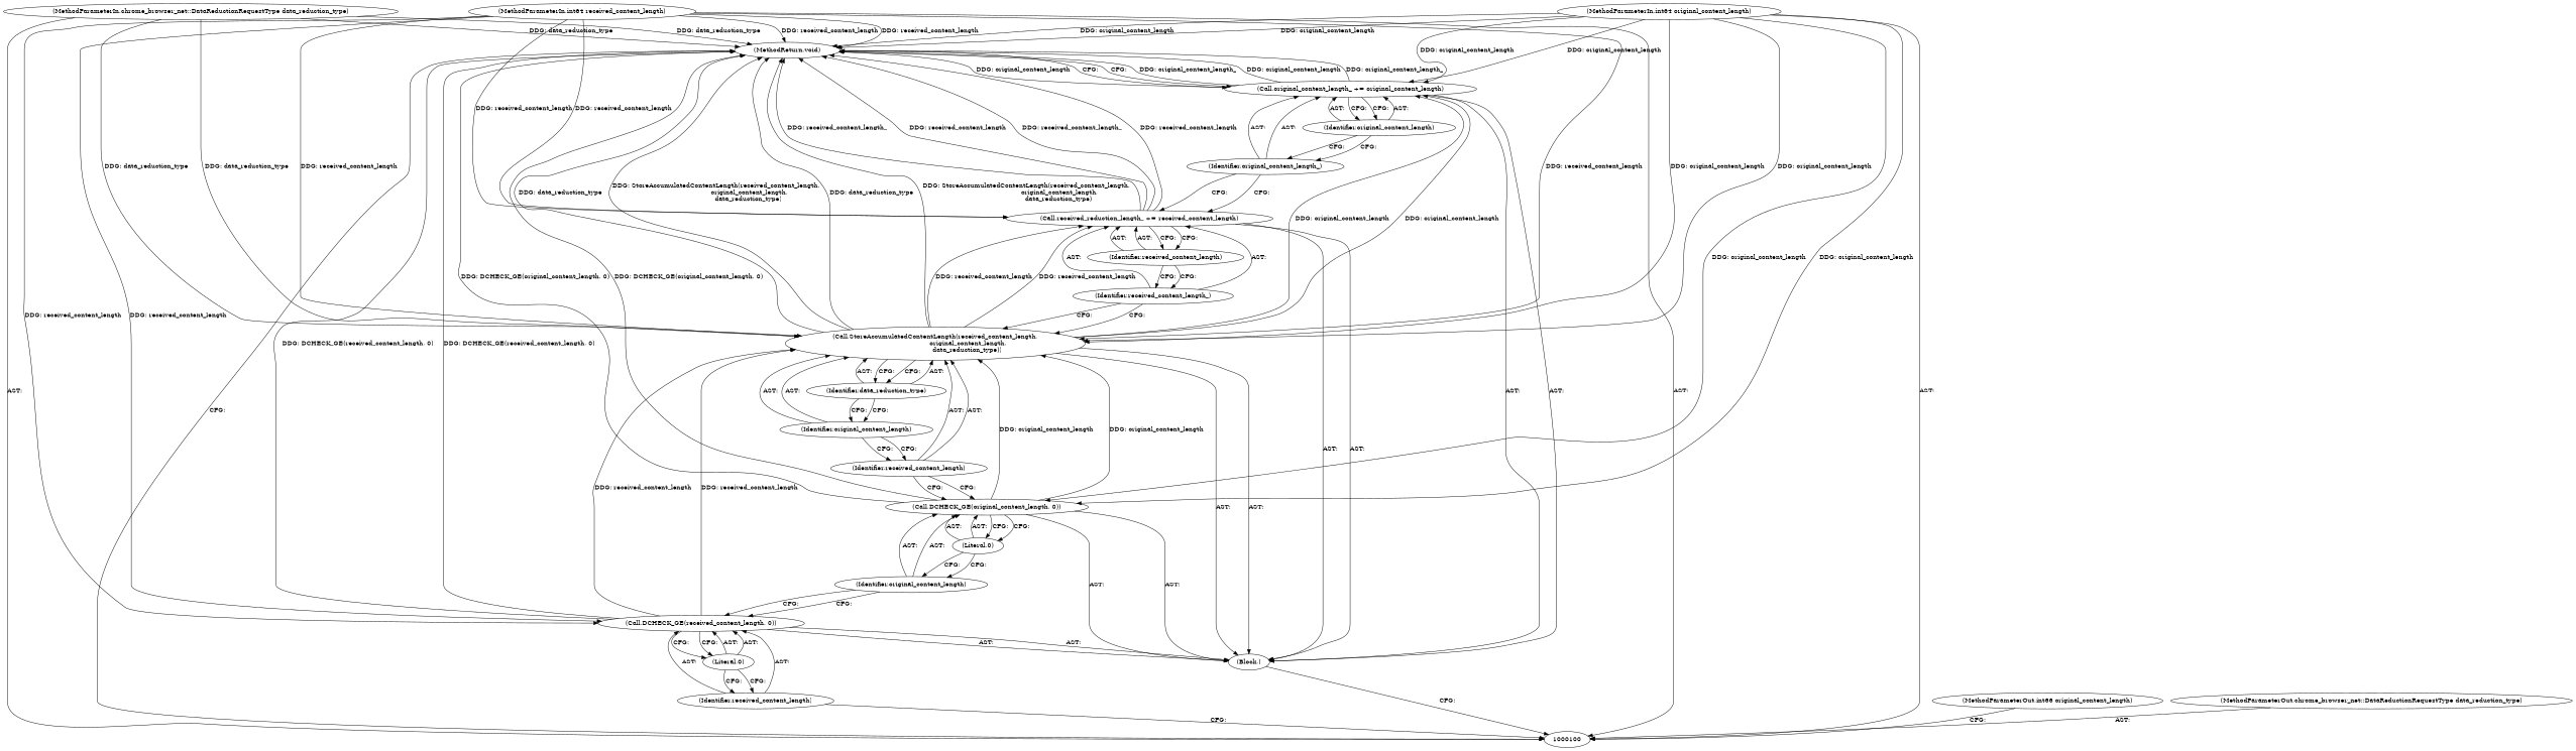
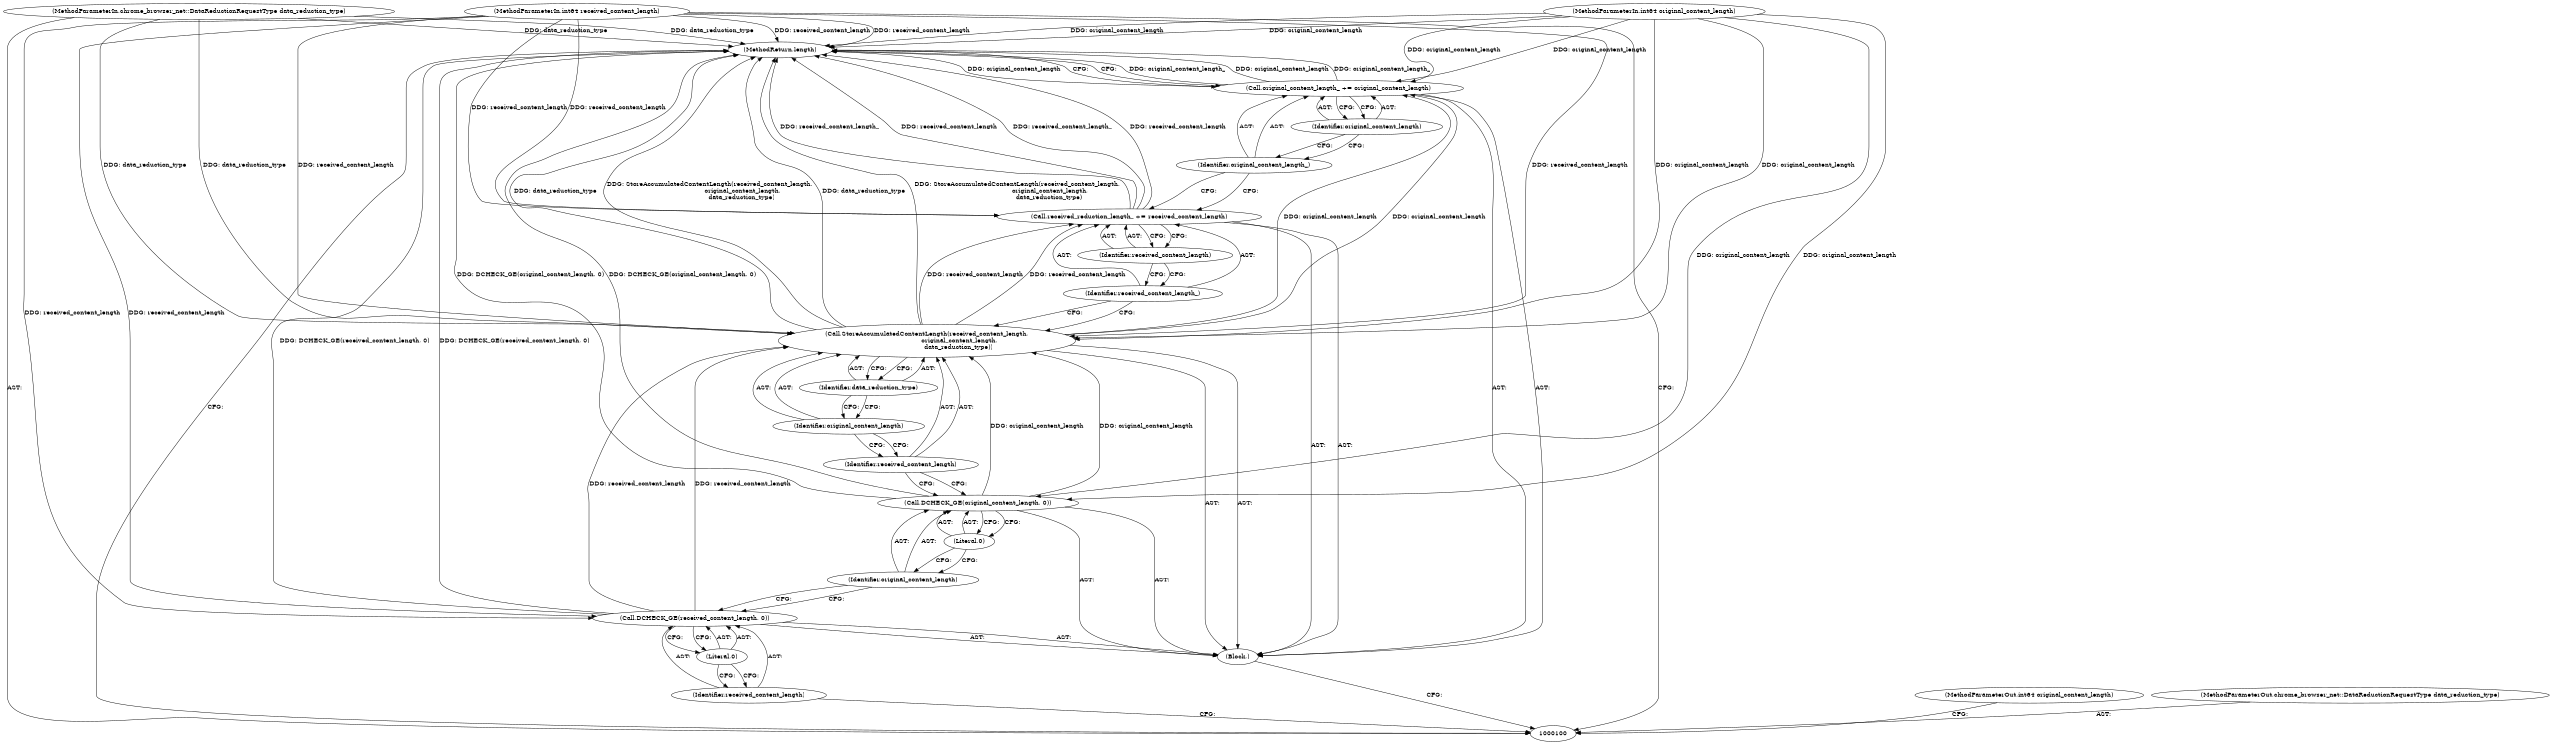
  digraph {
-   n1 [label="(MethodReturn,void)"]
+   n1 [label="(MethodReturn,length)"]
    n2 [label="(Call,original_content_length_ += original_content_length)"]
    1000100
    n4 [label="(Identifier,original_content_length)"]
    n5 [label="(Block,)"]
    n6 [label="(Identifier,original_content_length_)"]
    n7 [label="(Call,received_reduction_length_ += received_content_length)"]
    n8 [label="(Identifier,received_content_length)"]
    n9 [label="(MethodParameterIn,int64 original_content_length)"]
    n10 [label="(Call,DCHECK_GE(original_content_length, 0))"]
    n11 [label="(Call,StoreAccumulatedContentLength(received_content_length,\n                                 original_content_length,\n                                data_reduction_type))"]
    n12 [label="(Literal,0)"]
    n13 [label="(Identifier,data_reduction_type)"]
-   n14 [label="(MethodParameterOut,int66 original_content_length)"]
+   n14 [label="(MethodParameterOut,int64 original_content_length)"]
    n15 [label="(MethodParameterIn,int64 received_content_length)"]
    n16 [label="(Call,DCHECK_GE(received_content_length, 0))"]
    n17 [label="(Literal,0)"]
    n18 [label="(MethodParameterIn,chrome_browser_net::DataReductionRequestType data_reduction_type)"]
    n19 [label="(MethodParameterOut,chrome_browser_net::DataReductionRequestType data_reduction_type)"]
    n20 [label="(Identifier,received_content_length)"]
    n21 [label="(Identifier,original_content_length)"]
    n22 [label="(Identifier,original_content_length)"]
    n23 [label="(Identifier,received_content_length)"]
    n24 [label="(Identifier,received_content_length_)"]
    n1 -> n2 [label="CFG: "]
    n1 -> n2 [label="CFG: "]
    n1 -> 1000100 [label="CFG: "]
    n2 -> n1 [label="DDG: original_content_length_"]
    n2 -> n1 [label="DDG: original_content_length"]
    n2 -> n1 [label="DDG: original_content_length_"]
    n2 -> n1 [label="DDG: original_content_length"]
    n2 -> n4 [label="CFG: "]
    n2 -> n4 [label="CFG: "]
    n2 -> n5 [label="AST: "]
    n2 -> n5 [label="AST: "]
    n4 -> n2 [label="AST: "]
    n4 -> n2 [label="AST: "]
    n4 -> n6 [label="CFG: "]
    n4 -> n6 [label="CFG: "]
    n5 -> 1000100 [label="CFG: "]
    n6 -> n2 [label="AST: "]
    n6 -> n2 [label="AST: "]
    n6 -> n7 [label="CFG: "]
    n6 -> n7 [label="CFG: "]
    n7 -> n1 [label="DDG: received_content_length"]
    n7 -> n1 [label="DDG: received_content_length_"]
    n7 -> n1 [label="DDG: received_content_length"]
    n7 -> n1 [label="DDG: received_content_length_"]
    n7 -> n5 [label="AST: "]
    n7 -> n5 [label="AST: "]
    n7 -> n8 [label="CFG: "]
    n7 -> n8 [label="CFG: "]
    n8 -> n7 [label="AST: "]
    n8 -> n7 [label="AST: "]
    n8 -> n24 [label="CFG: "]
    n8 -> n24 [label="CFG: "]
    n9 -> n1 [label="DDG: original_content_length"]
    n9 -> n1 [label="DDG: original_content_length"]
    n9 -> n2 [label="DDG: original_content_length"]
    n9 -> n2 [label="DDG: original_content_length"]
-   n9 -> 1000100 [label="AST: "]
    n9 -> n10 [label="DDG: original_content_length"]
    n9 -> n10 [label="DDG: original_content_length"]
    n9 -> n11 [label="DDG: original_content_length"]
    n9 -> n11 [label="DDG: original_content_length"]
    n10 -> n1 [label="DDG: DCHECK_GE(original_content_length, 0)"]
    n10 -> n1 [label="DDG: DCHECK_GE(original_content_length, 0)"]
    n10 -> n5 [label="AST: "]
    n10 -> n5 [label="AST: "]
    n10 -> n11 [label="DDG: original_content_length"]
    n10 -> n11 [label="DDG: original_content_length"]
    n10 -> n12 [label="CFG: "]
    n10 -> n12 [label="CFG: "]
    n11 -> n1 [label="DDG: data_reduction_type"]
    n11 -> n1 [label="DDG: StoreAccumulatedContentLength(received_content_length,\n                                 original_content_length,\n                                data_reduction_type)"]
    n11 -> n1 [label="DDG: data_reduction_type"]
    n11 -> n1 [label="DDG: StoreAccumulatedContentLength(received_content_length,\n                                 original_content_length,\n                                data_reduction_type)"]
    n11 -> n2 [label="DDG: original_content_length"]
    n11 -> n2 [label="DDG: original_content_length"]
    n11 -> n5 [label="AST: "]
    n11 -> n5 [label="AST: "]
    n11 -> n7 [label="DDG: received_content_length"]
    n11 -> n7 [label="DDG: received_content_length"]
    n11 -> n13 [label="CFG: "]
    n11 -> n13 [label="CFG: "]
    n12 -> n10 [label="AST: "]
    n12 -> n10 [label="AST: "]
    n12 -> n21 [label="CFG: "]
    n12 -> n21 [label="CFG: "]
    n13 -> n11 [label="AST: "]
    n13 -> n11 [label="AST: "]
    n13 -> n22 [label="CFG: "]
    n13 -> n22 [label="CFG: "]
    n14 -> 1000100 [label="CFG: "]
    n15 -> n1 [label="DDG: received_content_length"]
    n15 -> n1 [label="DDG: received_content_length"]
-   n15 -> 1000100 [label="AST: "]
+   n15 -> 1000100 [label="CFG: "]
    n15 -> n7 [label="DDG: received_content_length"]
    n15 -> n7 [label="DDG: received_content_length"]
    n15 -> n11 [label="DDG: received_content_length"]
    n15 -> n11 [label="DDG: received_content_length"]
    n15 -> n16 [label="DDG: received_content_length"]
    n15 -> n16 [label="DDG: received_content_length"]
    n16 -> n1 [label="DDG: DCHECK_GE(received_content_length, 0)"]
    n16 -> n1 [label="DDG: DCHECK_GE(received_content_length, 0)"]
    n16 -> n5 [label="AST: "]
    n16 -> n5 [label="AST: "]
    n16 -> n11 [label="DDG: received_content_length"]
    n16 -> n11 [label="DDG: received_content_length"]
    n16 -> n17 [label="CFG: "]
    n16 -> n17 [label="CFG: "]
    n17 -> n16 [label="AST: "]
    n17 -> n16 [label="AST: "]
    n17 -> n20 [label="CFG: "]
    n17 -> n20 [label="CFG: "]
    n18 -> n1 [label="DDG: data_reduction_type"]
    n18 -> n1 [label="DDG: data_reduction_type"]
    n18 -> 1000100 [label="AST: "]
    n18 -> n11 [label="DDG: data_reduction_type"]
    n18 -> n11 [label="DDG: data_reduction_type"]
    n19 -> 1000100 [label="AST: "]
    n20 -> 1000100 [label="CFG: "]
    n20 -> n16 [label="AST: "]
    n20 -> n16 [label="AST: "]
    n21 -> n10 [label="AST: "]
    n21 -> n10 [label="AST: "]
    n21 -> n16 [label="CFG: "]
    n21 -> n16 [label="CFG: "]
    n22 -> n11 [label="AST: "]
    n22 -> n11 [label="AST: "]
    n22 -> n23 [label="CFG: "]
    n22 -> n23 [label="CFG: "]
    n23 -> n10 [label="CFG: "]
    n23 -> n10 [label="CFG: "]
    n23 -> n11 [label="AST: "]
    n23 -> n11 [label="AST: "]
    n24 -> n7 [label="AST: "]
    n24 -> n7 [label="AST: "]
    n24 -> n11 [label="CFG: "]
    n24 -> n11 [label="CFG: "]
  }
